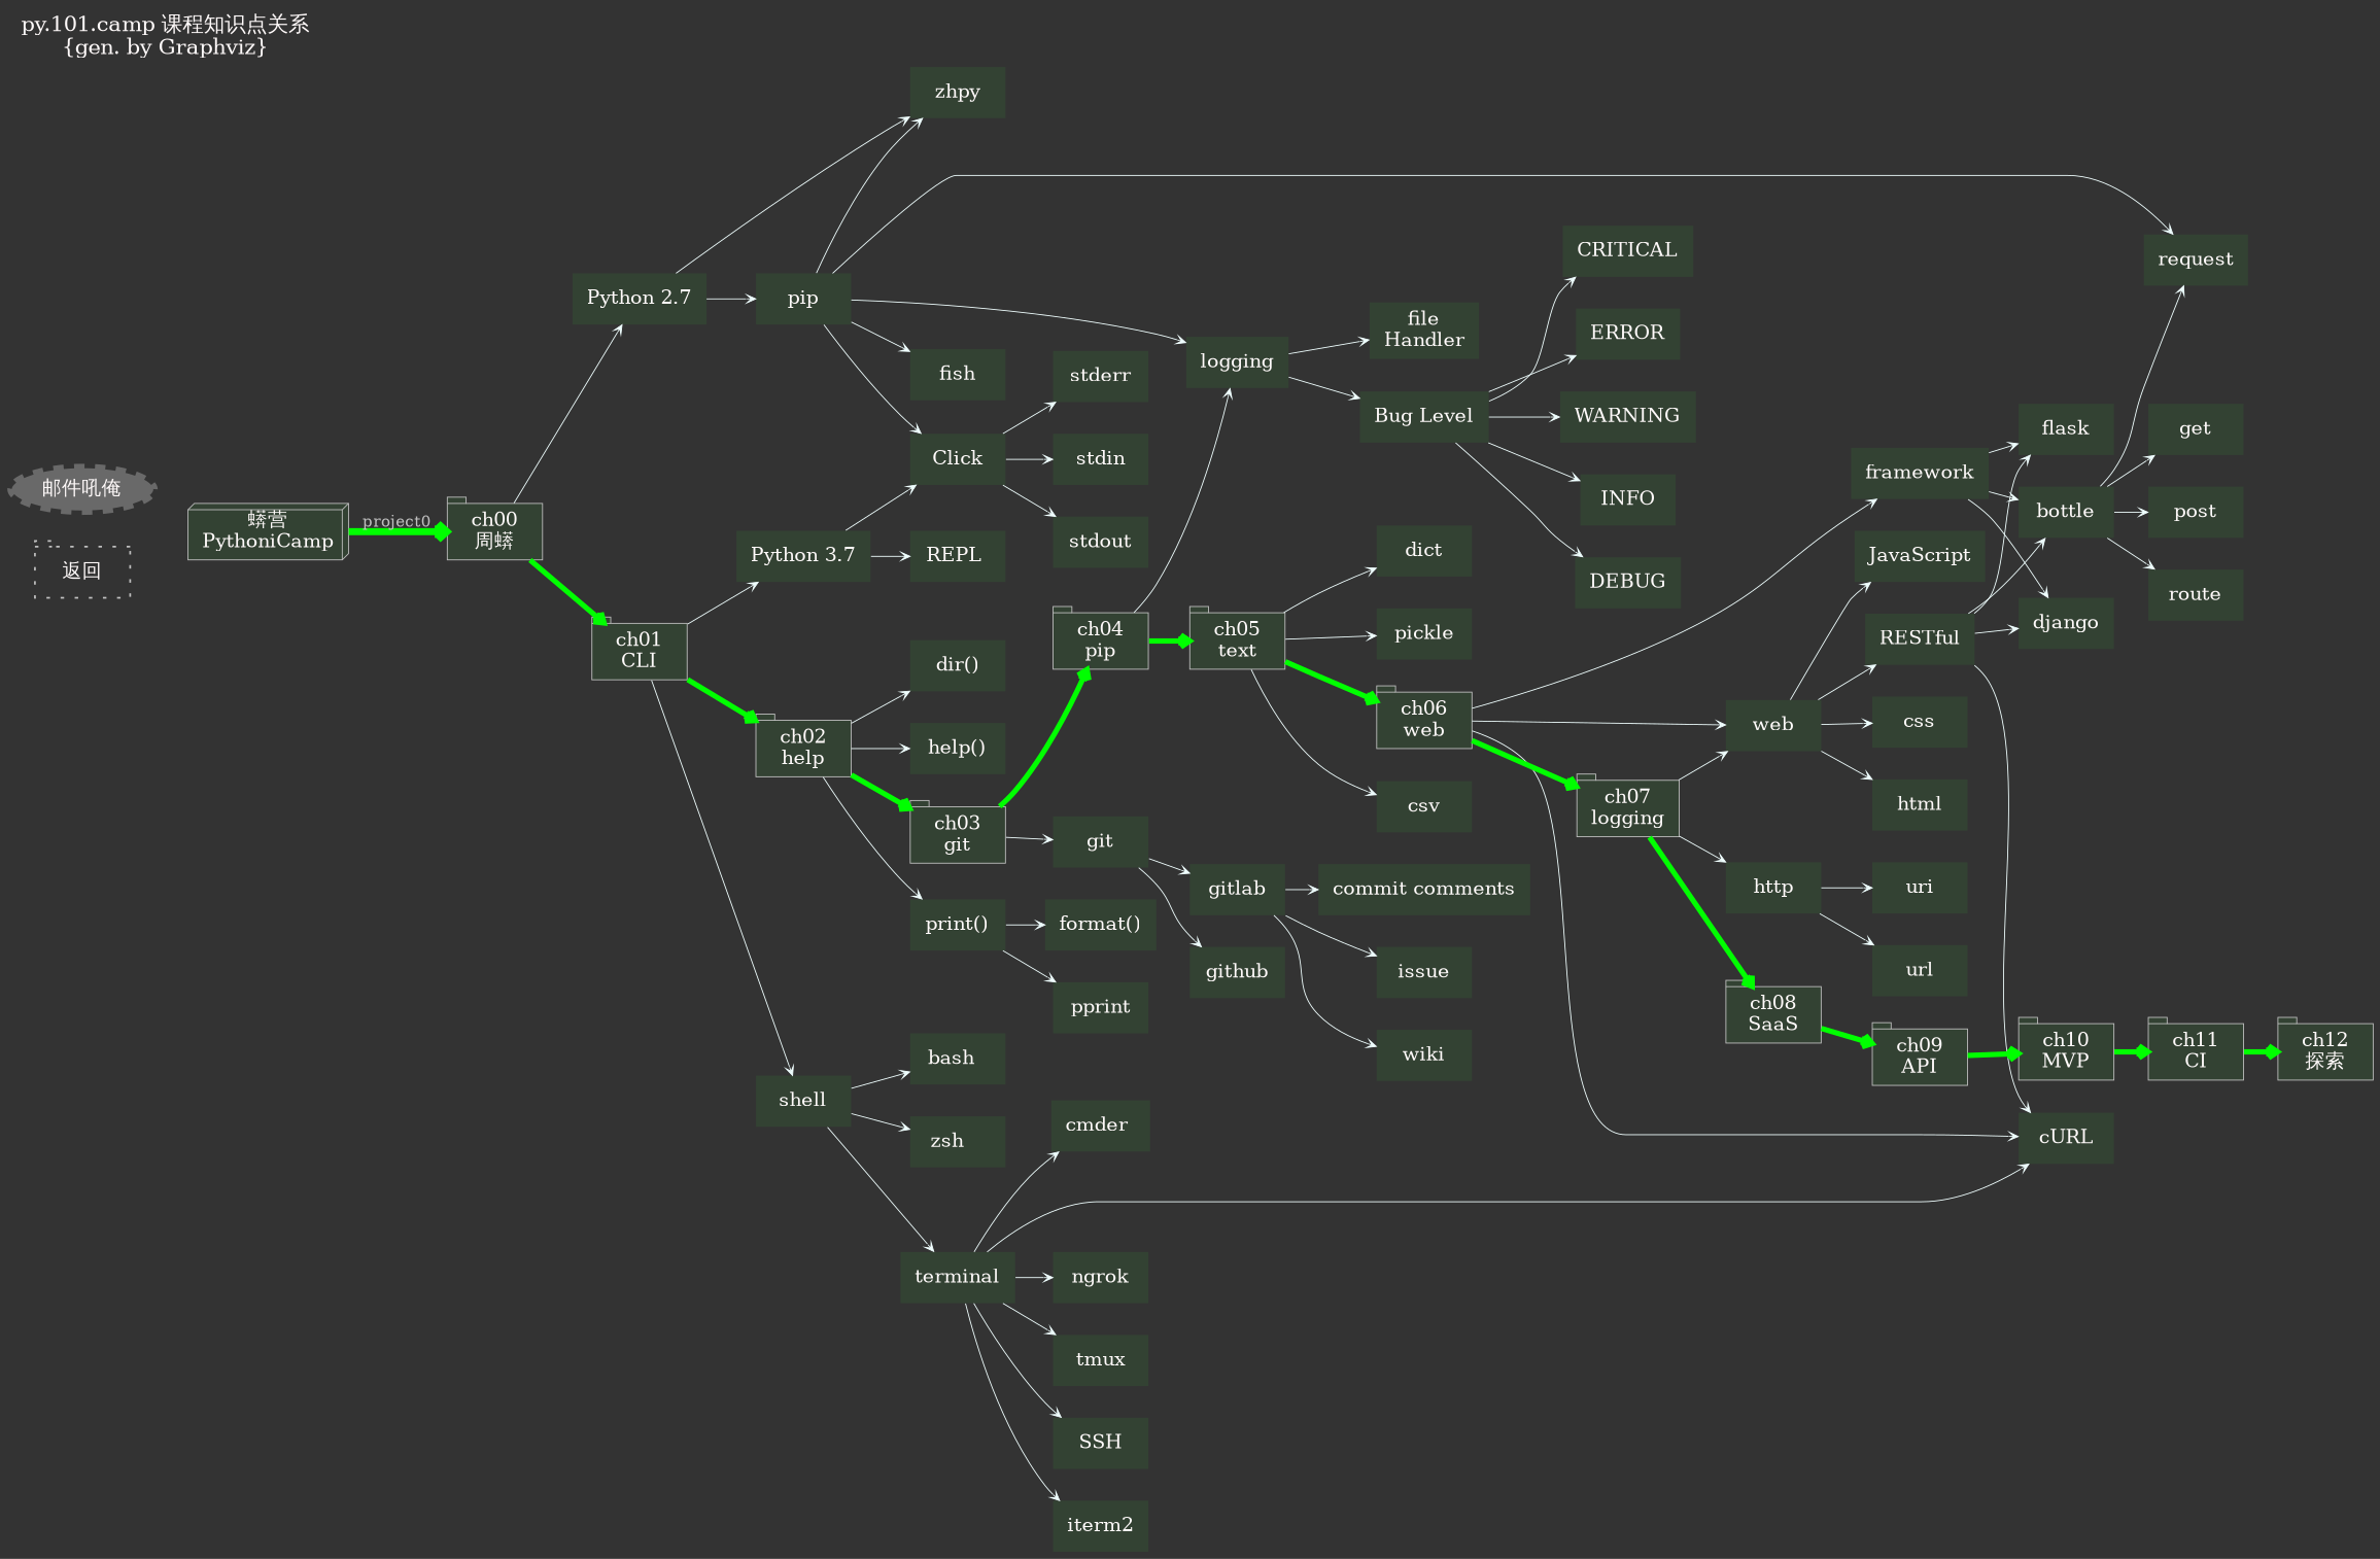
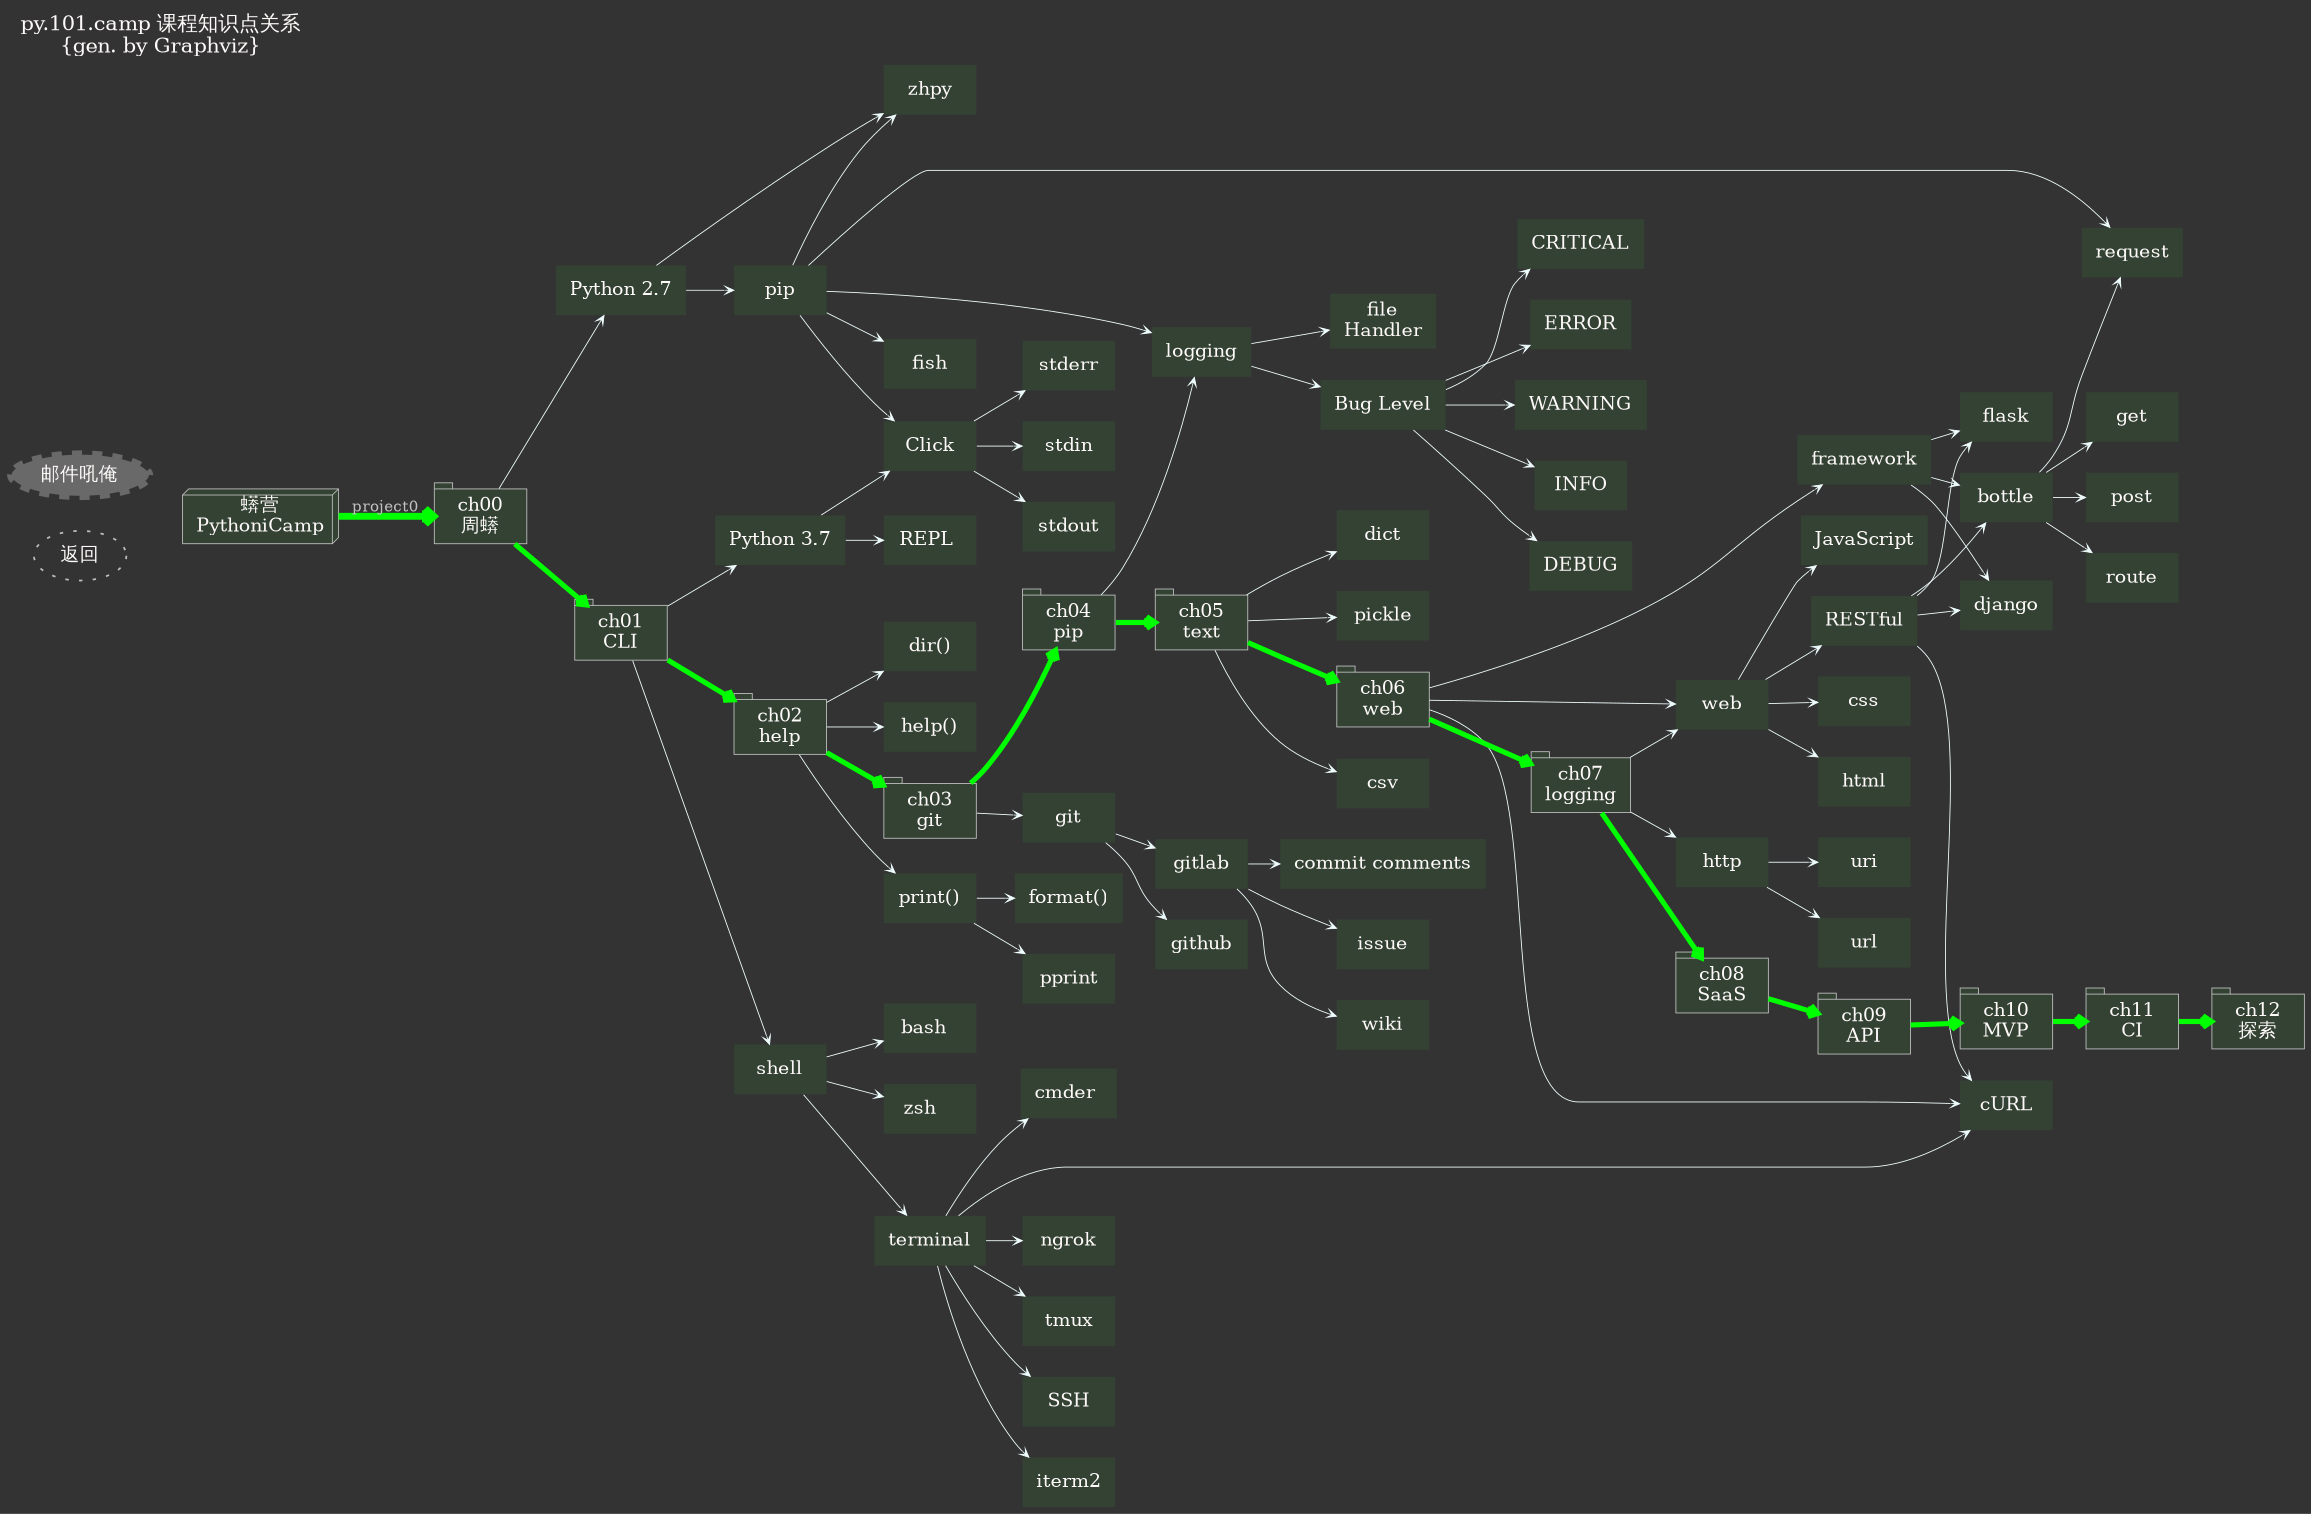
  digraph {
    bgcolor="#333333"
    fontcolor=snow
    fontsize=12.0
    label="py.101.camp 课程知识点关系\n{gen. by Graphviz}"
    labeljust=l
    labelloc=t
    rankdir=LR
    ranksep=0.1
    node [color=gray fillcolor="#334233" fontcolor=snow fontsize=11.0 shape=plaintext style="filled,setlinewidth(0.5)"]
    edge [arrowhead=vee arrowsize=0.5 arrowtail=none color=azure fontcolor=gray fontsize=9.0 style="setlinewidth(0.5)"]
    n1 [height=0.4 label="蠎营\nPythoniCamp" shape=box3d]
    n2 [height=0.4 label="ch00\n周蠎" shape=tab]
    n3 [height=0.4 label="Python 2.7"]
    n4 [height=0.4 label="ch01\nCLI" shape=tab]
    n5 [height=0.4 label=zhpy]
    n6 [height=0.4 label=pip]
    n7 [height=0.4 label=Click]
    n8 [height=0.4 label=logging]
    n9 [height=0.4 label=request]
    fish [height=0.4]
    n11 [height=0.4 label=shell]
    n12 [height=0.4 label="Python 3.7"]
    n13 [height=0.4 label="ch02\nhelp" shape=tab]
    n14 [height=0.4 label="bash  "]
    n15 [height=0.4 label="zsh   "]
    terminal [height=0.4]
    n17 [height=0.4 label=iterm2]
    n18 [height=0.4 label="cmder "]
    n19 [height=0.4 label="REPL "]
    n20 [height=0.4 label=stdin]
    n21 [height=0.4 label=stdout]
    n22 [height=0.4 label=stderr]
    n23 [height=0.4 label=cURL]
    ngrok [height=0.4]
    tmux [height=0.4]
    SSH [height=0.4]
    n27 [height=0.4 label="print()"]
    n28 [height=0.4 label="dir()"]
    n29 [height=0.4 label="help()"]
    n30 [height=0.4 label="ch03\ngit" shape=tab]
    n31 [height=0.4 label=pprint]
    n32 [height=0.4 label="format()"]
    n33 [height=0.4 label=git]
    n34 [height=0.4 label="ch04\npip" shape=tab]
    n35 [height=0.4 label=github]
    n36 [height=0.4 label=gitlab]
    n37 [height=0.4 label=issue]
    n38 [height=0.4 label=wiki]
    n39 [height=0.4 label="commit comments"]
    n40 [height=0.4 label="ch05\ntext" shape=tab]
    n41 [height=0.4 label="file\nHandler"]
    n42 [height=0.4 label="Bug Level"]
    n43 [height=0.4 label=CRITICAL]
    n44 [height=0.4 label=ERROR]
    n45 [height=0.4 label=WARNING]
    n46 [height=0.4 label=INFO]
    n47 [height=0.4 label=DEBUG]
    n48 [height=0.4 label=csv]
    n49 [height=0.4 label=dict]
    n50 [height=0.4 label=pickle]
    n51 [height=0.4 label="ch06\nweb" shape=tab]
    n52 [height=0.4 label=web]
    n53 [height=0.4 label=framework]
    n54 [height=0.4 label="ch07\nlogging" shape=tab]
    n55 [height=0.4 label=css]
    n56 [height=0.4 label=html]
    n57 [height=0.4 label=JavaScript]
    n58 [height=0.4 label=RESTful]
    n59 [height=0.4 label=bottle]
    n60 [height=0.4 label=flask]
    n61 [height=0.4 label=django]
    n62 [height=0.4 label=route]
    n63 [height=0.4 label=get]
    n64 [height=0.4 label=post]
    n65 [height=0.4 label=http]
    n66 [height=0.4 label="ch08\nSaaS" shape=tab]
    n67 [height=0.4 label=url]
    n68 [height=0.4 label=uri]
    n69 [height=0.4 label="ch09\nAPI" shape=tab]
    n70 [height=0.4 label="ch10\nMVP" shape=tab]
    n71 [height=0.4 label="ch11\nCI" shape=tab]
    n72 [height=0.4 label="ch12\n探索" shape=tab]
    n73 [color="#333333" fillcolor=dimgray height=0.4 label="邮件吼俺" shape=ellipse style="filled,dashed,setlinewidth(5)"]
-   n74 [height=0.4 label="返回\n" shape=tab style=dotted]
+   n74 [height=0.4 label="返回\n" shape=ellipse style=dotted]
    n1 -> n2 [color=green label=project0 style="setlinewidth(4)"]
    n2 -> n3
    n2 -> n4 [color=green style="setlinewidth(3)"]
    n3 -> n5
    n3 -> n6
    n4 -> n11
    n4 -> n12
    n4 -> n13 [color=green style="setlinewidth(3)"]
    n6 -> n5
    n6 -> n7
    n6 -> n8
    n6 -> n9
    n6 -> fish
    n7 -> n20
    n7 -> n21
    n7 -> n22
    n8 -> n41
    n8 -> n42
    n11 -> n14
    n11 -> n15
    n11 -> terminal
    n12 -> n7
    n12 -> n19
    n13 -> n27
    n13 -> n28
    n13 -> n29
    n13 -> n30 [color=green style="setlinewidth(3)"]
    terminal -> n17
    terminal -> n18
    terminal -> n23
    terminal -> ngrok
    terminal -> tmux
    terminal -> SSH
    n27 -> n31
    n27 -> n32
    n30 -> n33
    n30 -> n34 [color=green style="setlinewidth(3)"]
    n33 -> n35
    n33 -> n36
    n34 -> n8
    n34 -> n40 [color=green style="setlinewidth(3)"]
    n36 -> n37
    n36 -> n38
    n36 -> n39
    n40 -> n48
    n40 -> n49
    n40 -> n50
    n40 -> n51 [color=green style="setlinewidth(3)"]
    n42 -> n43
    n42 -> n44
    n42 -> n45
    n42 -> n46
    n42 -> n47
    n51 -> n23
    n51 -> n52
    n51 -> n53
    n51 -> n54 [color=green style="setlinewidth(3)"]
    n52 -> n55
    n52 -> n56
    n52 -> n57
    n52 -> n58
    n53 -> n59
    n53 -> n60
    n53 -> n61
    n54 -> n52
    n54 -> n65
    n54 -> n66 [color=green style="setlinewidth(3)"]
    n58 -> n23
    n58 -> n59
    n58 -> n60
    n58 -> n61
    n59 -> n9
    n59 -> n62
    n59 -> n63
    n59 -> n64
    n65 -> n67
    n65 -> n68
    n66 -> n69 [color=green style="setlinewidth(3)"]
    n69 -> n70 [color=green style="setlinewidth(3)"]
    n70 -> n71 [color=green style="setlinewidth(3)"]
    n71 -> n72 [color=green style="setlinewidth(3)"]
    n73 -> n1 [style=invis]
    n74 -> n1 [style=invis]
  }
